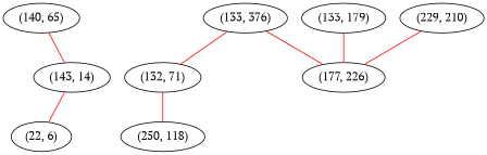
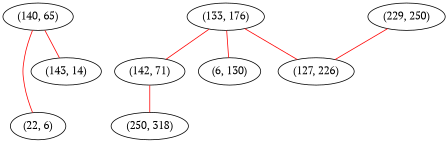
  graph {
    fontname="PT Serif"
    node [fontname="PT Serif"]
    edge [color=red fontname="PT Serif" weight=1]
    "(140, 65)"
    "(22, 6)"
    "(143, 14)"
-   "(142, 71)" [label="(132, 71)"]
-   "(250, 118)"
-   "(133, 176)" [label="(133, 376)"]
-   "(127, 226)" [label="(177, 226)"]
-   "(133, 179)"
-   "(229, 210)"
-   "(143, 14)" -- "(22, 6)"
+   "(142, 71)"
+   "(250, 118)" [label="(250, 318)"]
+   "(133, 176)"
+   "(6, 130)"
+   "(127, 226)"
+   "(229, 210)" [label="(229, 250)"]
+   "(140, 65)" -- "(22, 6)"
    "(140, 65)" -- "(143, 14)"
    "(142, 71)" -- "(250, 118)"
    "(133, 176)" -- "(142, 71)"
+   "(133, 176)" -- "(6, 130)"
    "(133, 176)" -- "(127, 226)"
-   "(133, 179)" -- "(127, 226)"
    "(229, 210)" -- "(127, 226)"
  }
